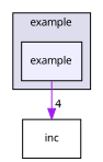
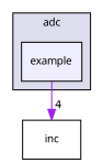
  digraph {
    compound=true
    fontname="Noto Sans"
    node [fontname="Noto Sans" fontsize=10 shape=box]
    n1 [fillcolor="#eeeeff" label=example pencolor=black style=filled]
    n2 [label=inc]
    subgraph cluster_1 {
      bgcolor="#ddddee"
      fontsize=10
-     label=example
+     label=adc
      pencolor=black
      n1
    }
    n1 -> n2 [headlabel=4 labeldistance=1.5 labelfontname=Helvetica labelfontsize=10 color=purple style=solid arrowhead=normal fontname="Noto Sans"]
  }
